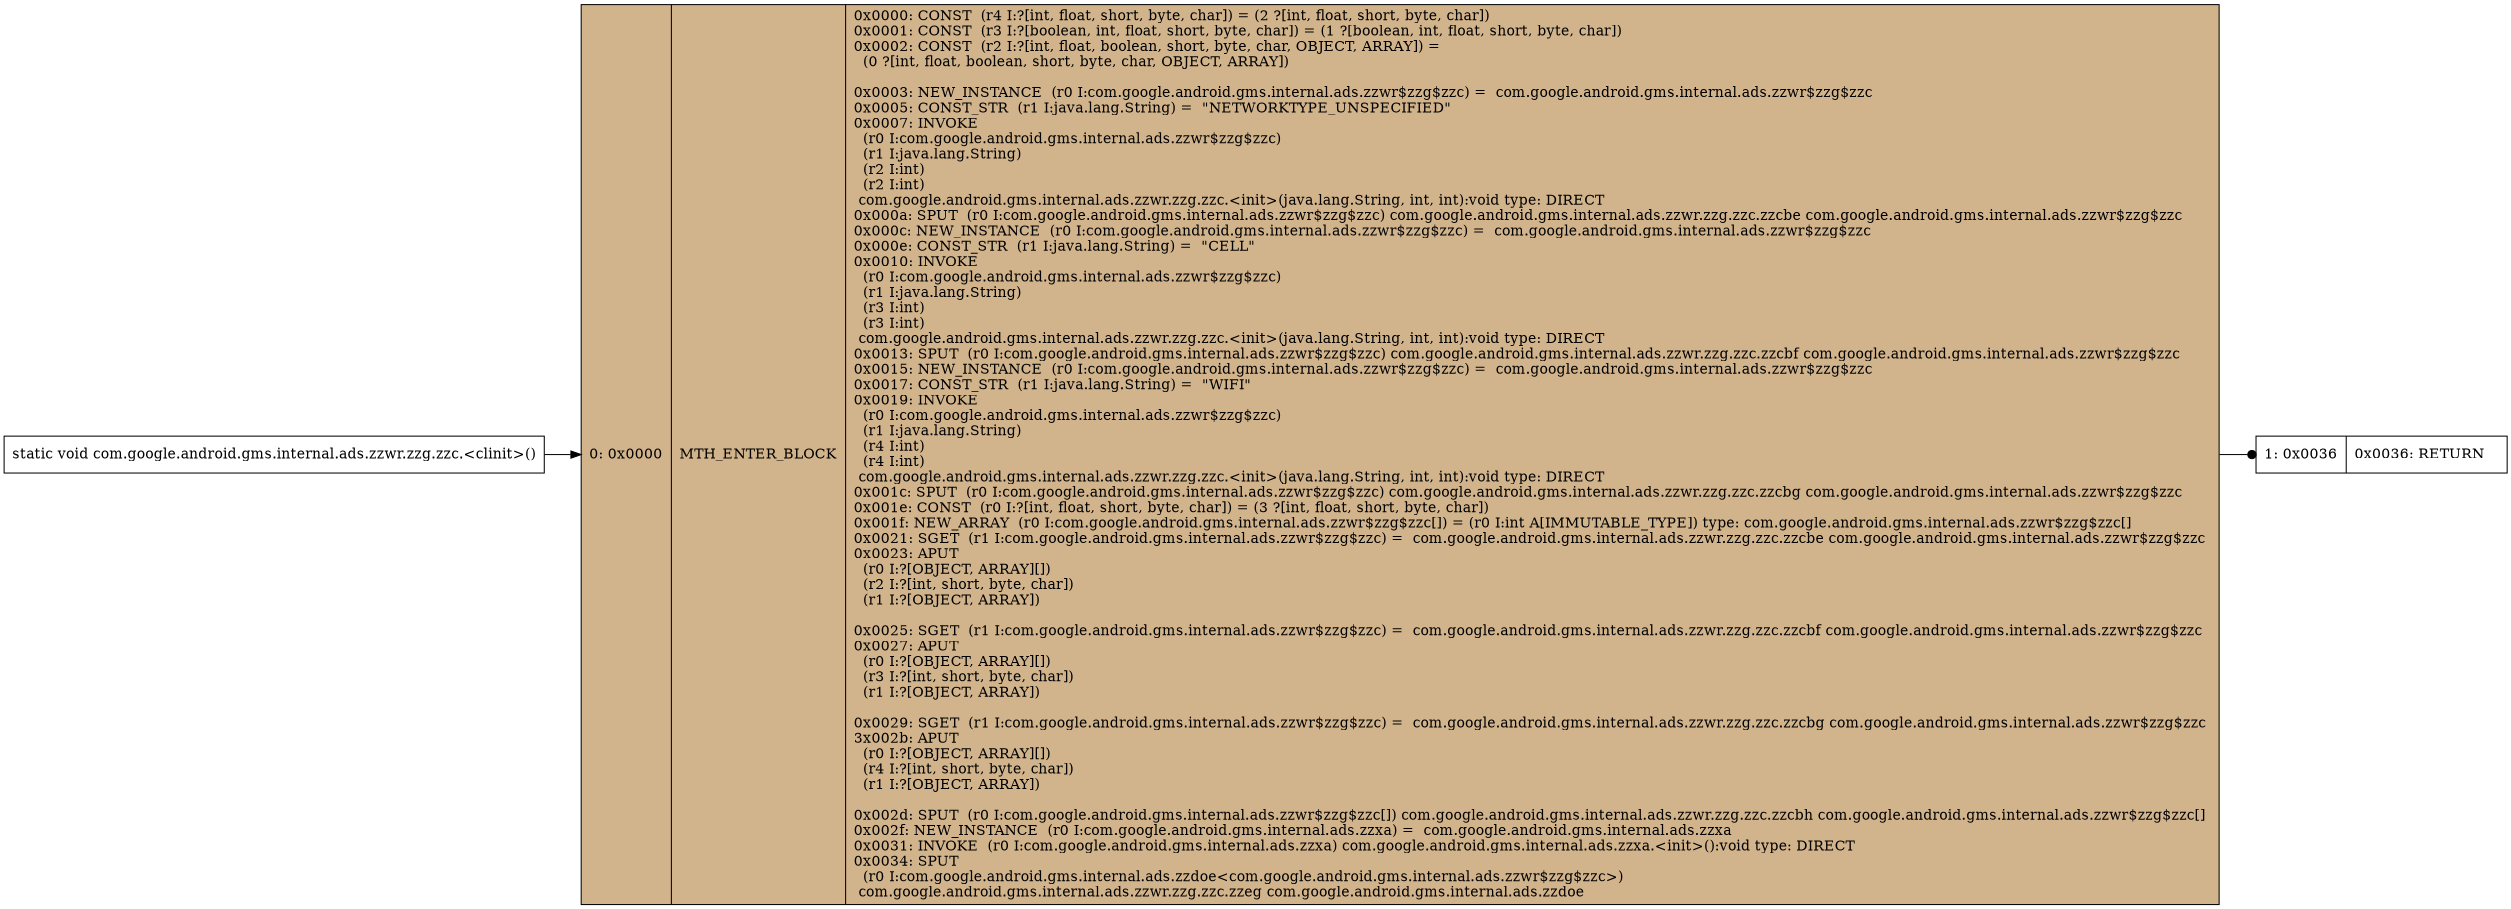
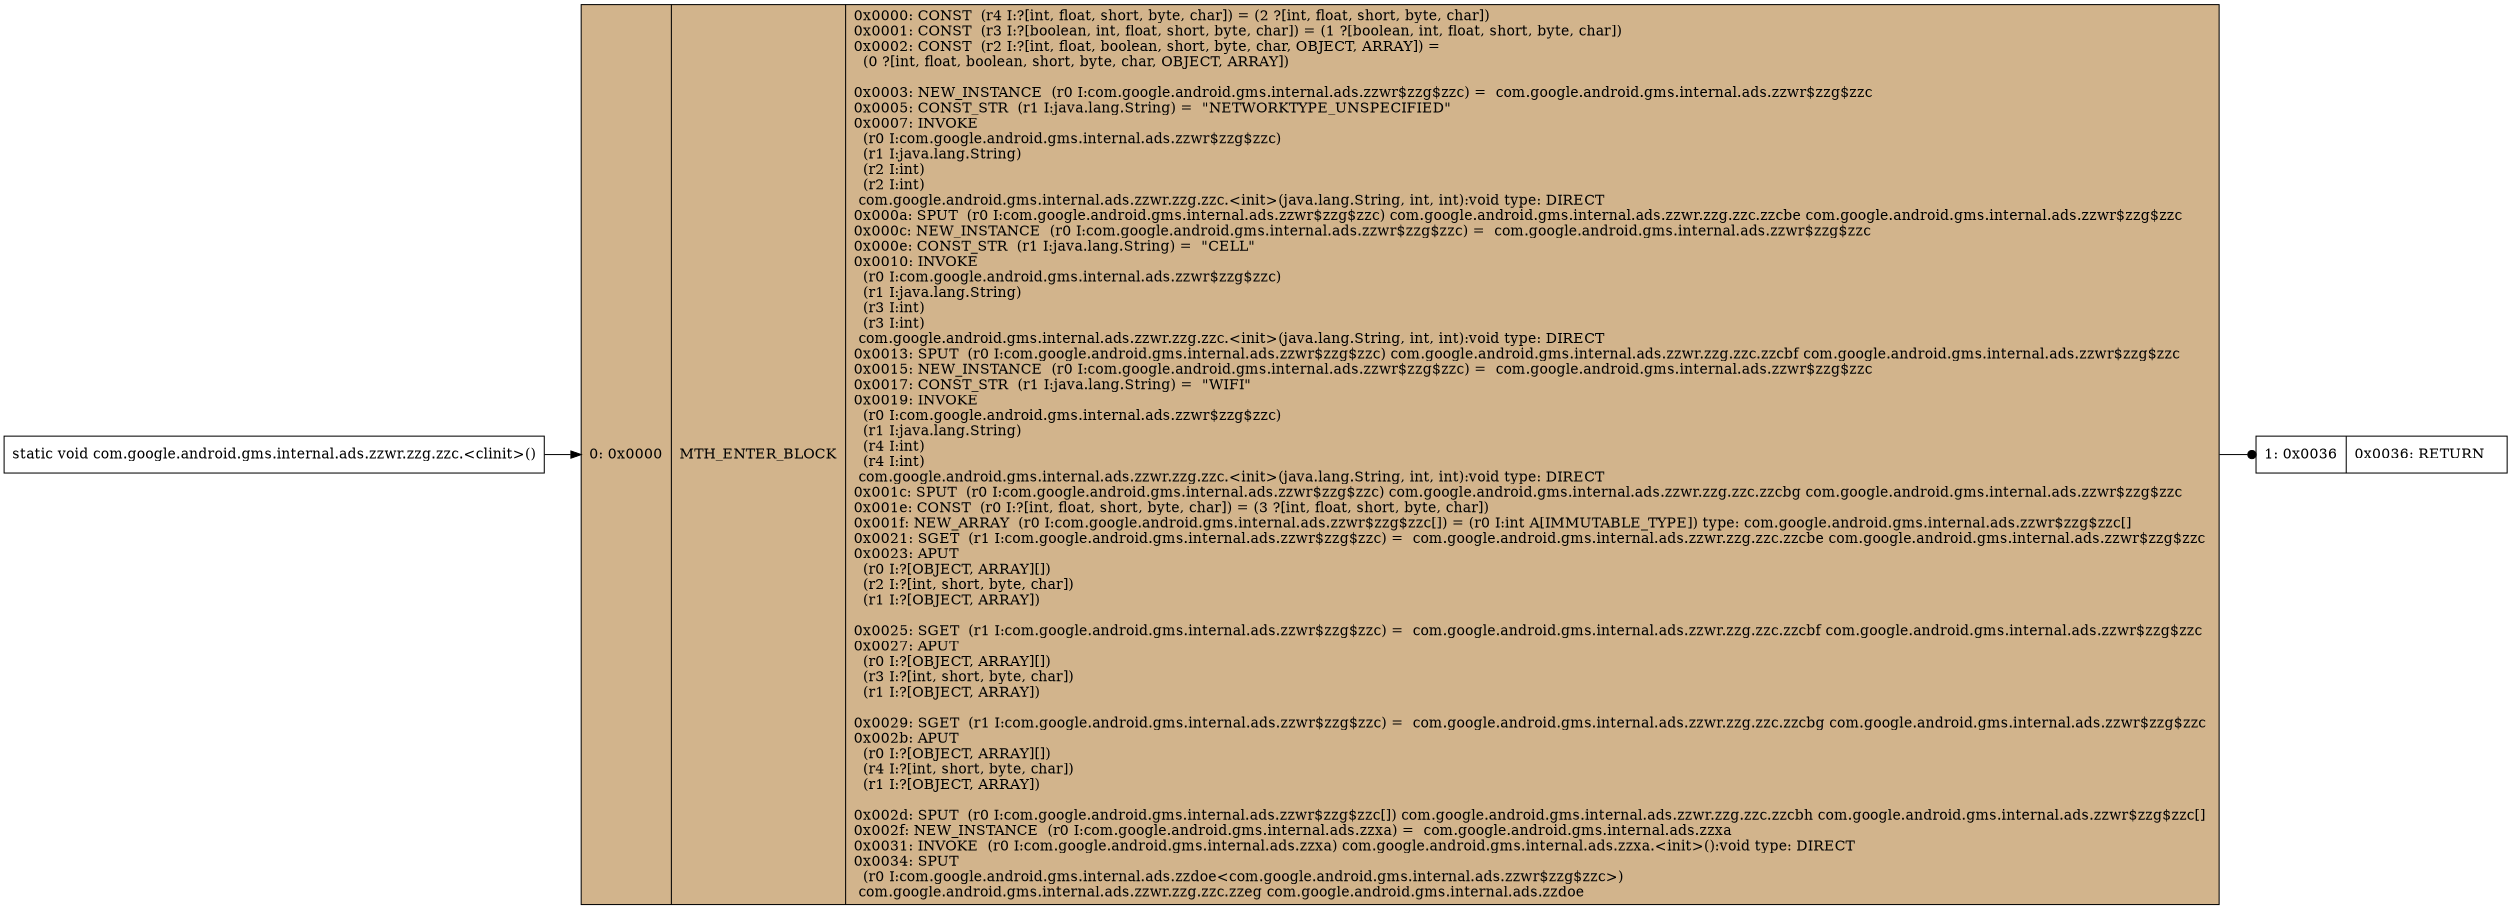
  digraph {
    rankdir=LR
    fontname="DejaVu Serif"
    node [shape=record style=filled fillcolor=white fontname="DejaVu Serif"]
    edge [fontname="DejaVu Serif"]
-   n1 [label="{0\:\ 0x0000|MTH_ENTER_BLOCK\l|0x0000: CONST  (r4 I:?[int, float, short, byte, char]) = (2 ?[int, float, short, byte, char]) \l0x0001: CONST  (r3 I:?[boolean, int, float, short, byte, char]) = (1 ?[boolean, int, float, short, byte, char]) \l0x0002: CONST  (r2 I:?[int, float, boolean, short, byte, char, OBJECT, ARRAY]) = \l  (0 ?[int, float, boolean, short, byte, char, OBJECT, ARRAY])\l \l0x0003: NEW_INSTANCE  (r0 I:com.google.android.gms.internal.ads.zzwr$zzg$zzc) =  com.google.android.gms.internal.ads.zzwr$zzg$zzc \l0x0005: CONST_STR  (r1 I:java.lang.String) =  \"NETWORKTYPE_UNSPECIFIED\" \l0x0007: INVOKE  \l  (r0 I:com.google.android.gms.internal.ads.zzwr$zzg$zzc)\l  (r1 I:java.lang.String)\l  (r2 I:int)\l  (r2 I:int)\l com.google.android.gms.internal.ads.zzwr.zzg.zzc.\<init\>(java.lang.String, int, int):void type: DIRECT \l0x000a: SPUT  (r0 I:com.google.android.gms.internal.ads.zzwr$zzg$zzc) com.google.android.gms.internal.ads.zzwr.zzg.zzc.zzcbe com.google.android.gms.internal.ads.zzwr$zzg$zzc \l0x000c: NEW_INSTANCE  (r0 I:com.google.android.gms.internal.ads.zzwr$zzg$zzc) =  com.google.android.gms.internal.ads.zzwr$zzg$zzc \l0x000e: CONST_STR  (r1 I:java.lang.String) =  \"CELL\" \l0x0010: INVOKE  \l  (r0 I:com.google.android.gms.internal.ads.zzwr$zzg$zzc)\l  (r1 I:java.lang.String)\l  (r3 I:int)\l  (r3 I:int)\l com.google.android.gms.internal.ads.zzwr.zzg.zzc.\<init\>(java.lang.String, int, int):void type: DIRECT \l0x0013: SPUT  (r0 I:com.google.android.gms.internal.ads.zzwr$zzg$zzc) com.google.android.gms.internal.ads.zzwr.zzg.zzc.zzcbf com.google.android.gms.internal.ads.zzwr$zzg$zzc \l0x0015: NEW_INSTANCE  (r0 I:com.google.android.gms.internal.ads.zzwr$zzg$zzc) =  com.google.android.gms.internal.ads.zzwr$zzg$zzc \l0x0017: CONST_STR  (r1 I:java.lang.String) =  \"WIFI\" \l0x0019: INVOKE  \l  (r0 I:com.google.android.gms.internal.ads.zzwr$zzg$zzc)\l  (r1 I:java.lang.String)\l  (r4 I:int)\l  (r4 I:int)\l com.google.android.gms.internal.ads.zzwr.zzg.zzc.\<init\>(java.lang.String, int, int):void type: DIRECT \l0x001c: SPUT  (r0 I:com.google.android.gms.internal.ads.zzwr$zzg$zzc) com.google.android.gms.internal.ads.zzwr.zzg.zzc.zzcbg com.google.android.gms.internal.ads.zzwr$zzg$zzc \l0x001e: CONST  (r0 I:?[int, float, short, byte, char]) = (3 ?[int, float, short, byte, char]) \l0x001f: NEW_ARRAY  (r0 I:com.google.android.gms.internal.ads.zzwr$zzg$zzc[]) = (r0 I:int A[IMMUTABLE_TYPE]) type: com.google.android.gms.internal.ads.zzwr$zzg$zzc[] \l0x0021: SGET  (r1 I:com.google.android.gms.internal.ads.zzwr$zzg$zzc) =  com.google.android.gms.internal.ads.zzwr.zzg.zzc.zzcbe com.google.android.gms.internal.ads.zzwr$zzg$zzc \l0x0023: APUT  \l  (r0 I:?[OBJECT, ARRAY][])\l  (r2 I:?[int, short, byte, char])\l  (r1 I:?[OBJECT, ARRAY])\l \l0x0025: SGET  (r1 I:com.google.android.gms.internal.ads.zzwr$zzg$zzc) =  com.google.android.gms.internal.ads.zzwr.zzg.zzc.zzcbf com.google.android.gms.internal.ads.zzwr$zzg$zzc \l0x0027: APUT  \l  (r0 I:?[OBJECT, ARRAY][])\l  (r3 I:?[int, short, byte, char])\l  (r1 I:?[OBJECT, ARRAY])\l \l0x0029: SGET  (r1 I:com.google.android.gms.internal.ads.zzwr$zzg$zzc) =  com.google.android.gms.internal.ads.zzwr.zzg.zzc.zzcbg com.google.android.gms.internal.ads.zzwr$zzg$zzc \l3x002b: APUT  \l  (r0 I:?[OBJECT, ARRAY][])\l  (r4 I:?[int, short, byte, char])\l  (r1 I:?[OBJECT, ARRAY])\l \l0x002d: SPUT  (r0 I:com.google.android.gms.internal.ads.zzwr$zzg$zzc[]) com.google.android.gms.internal.ads.zzwr.zzg.zzc.zzcbh com.google.android.gms.internal.ads.zzwr$zzg$zzc[] \l0x002f: NEW_INSTANCE  (r0 I:com.google.android.gms.internal.ads.zzxa) =  com.google.android.gms.internal.ads.zzxa \l0x0031: INVOKE  (r0 I:com.google.android.gms.internal.ads.zzxa) com.google.android.gms.internal.ads.zzxa.\<init\>():void type: DIRECT \l0x0034: SPUT  \l  (r0 I:com.google.android.gms.internal.ads.zzdoe\<com.google.android.gms.internal.ads.zzwr$zzg$zzc\>)\l com.google.android.gms.internal.ads.zzwr.zzg.zzc.zzeg com.google.android.gms.internal.ads.zzdoe \l}" fillcolor=tan]
+   n1 [label="{0\:\ 0x0000|MTH_ENTER_BLOCK\l|0x0000: CONST  (r4 I:?[int, float, short, byte, char]) = (2 ?[int, float, short, byte, char]) \l0x0001: CONST  (r3 I:?[boolean, int, float, short, byte, char]) = (1 ?[boolean, int, float, short, byte, char]) \l0x0002: CONST  (r2 I:?[int, float, boolean, short, byte, char, OBJECT, ARRAY]) = \l  (0 ?[int, float, boolean, short, byte, char, OBJECT, ARRAY])\l \l0x0003: NEW_INSTANCE  (r0 I:com.google.android.gms.internal.ads.zzwr$zzg$zzc) =  com.google.android.gms.internal.ads.zzwr$zzg$zzc \l0x0005: CONST_STR  (r1 I:java.lang.String) =  \"NETWORKTYPE_UNSPECIFIED\" \l0x0007: INVOKE  \l  (r0 I:com.google.android.gms.internal.ads.zzwr$zzg$zzc)\l  (r1 I:java.lang.String)\l  (r2 I:int)\l  (r2 I:int)\l com.google.android.gms.internal.ads.zzwr.zzg.zzc.\<init\>(java.lang.String, int, int):void type: DIRECT \l0x000a: SPUT  (r0 I:com.google.android.gms.internal.ads.zzwr$zzg$zzc) com.google.android.gms.internal.ads.zzwr.zzg.zzc.zzcbe com.google.android.gms.internal.ads.zzwr$zzg$zzc \l0x000c: NEW_INSTANCE  (r0 I:com.google.android.gms.internal.ads.zzwr$zzg$zzc) =  com.google.android.gms.internal.ads.zzwr$zzg$zzc \l0x000e: CONST_STR  (r1 I:java.lang.String) =  \"CELL\" \l0x0010: INVOKE  \l  (r0 I:com.google.android.gms.internal.ads.zzwr$zzg$zzc)\l  (r1 I:java.lang.String)\l  (r3 I:int)\l  (r3 I:int)\l com.google.android.gms.internal.ads.zzwr.zzg.zzc.\<init\>(java.lang.String, int, int):void type: DIRECT \l0x0013: SPUT  (r0 I:com.google.android.gms.internal.ads.zzwr$zzg$zzc) com.google.android.gms.internal.ads.zzwr.zzg.zzc.zzcbf com.google.android.gms.internal.ads.zzwr$zzg$zzc \l0x0015: NEW_INSTANCE  (r0 I:com.google.android.gms.internal.ads.zzwr$zzg$zzc) =  com.google.android.gms.internal.ads.zzwr$zzg$zzc \l0x0017: CONST_STR  (r1 I:java.lang.String) =  \"WIFI\" \l0x0019: INVOKE  \l  (r0 I:com.google.android.gms.internal.ads.zzwr$zzg$zzc)\l  (r1 I:java.lang.String)\l  (r4 I:int)\l  (r4 I:int)\l com.google.android.gms.internal.ads.zzwr.zzg.zzc.\<init\>(java.lang.String, int, int):void type: DIRECT \l0x001c: SPUT  (r0 I:com.google.android.gms.internal.ads.zzwr$zzg$zzc) com.google.android.gms.internal.ads.zzwr.zzg.zzc.zzcbg com.google.android.gms.internal.ads.zzwr$zzg$zzc \l0x001e: CONST  (r0 I:?[int, float, short, byte, char]) = (3 ?[int, float, short, byte, char]) \l0x001f: NEW_ARRAY  (r0 I:com.google.android.gms.internal.ads.zzwr$zzg$zzc[]) = (r0 I:int A[IMMUTABLE_TYPE]) type: com.google.android.gms.internal.ads.zzwr$zzg$zzc[] \l0x0021: SGET  (r1 I:com.google.android.gms.internal.ads.zzwr$zzg$zzc) =  com.google.android.gms.internal.ads.zzwr.zzg.zzc.zzcbe com.google.android.gms.internal.ads.zzwr$zzg$zzc \l0x0023: APUT  \l  (r0 I:?[OBJECT, ARRAY][])\l  (r2 I:?[int, short, byte, char])\l  (r1 I:?[OBJECT, ARRAY])\l \l0x0025: SGET  (r1 I:com.google.android.gms.internal.ads.zzwr$zzg$zzc) =  com.google.android.gms.internal.ads.zzwr.zzg.zzc.zzcbf com.google.android.gms.internal.ads.zzwr$zzg$zzc \l0x0027: APUT  \l  (r0 I:?[OBJECT, ARRAY][])\l  (r3 I:?[int, short, byte, char])\l  (r1 I:?[OBJECT, ARRAY])\l \l0x0029: SGET  (r1 I:com.google.android.gms.internal.ads.zzwr$zzg$zzc) =  com.google.android.gms.internal.ads.zzwr.zzg.zzc.zzcbg com.google.android.gms.internal.ads.zzwr$zzg$zzc \l0x002b: APUT  \l  (r0 I:?[OBJECT, ARRAY][])\l  (r4 I:?[int, short, byte, char])\l  (r1 I:?[OBJECT, ARRAY])\l \l0x002d: SPUT  (r0 I:com.google.android.gms.internal.ads.zzwr$zzg$zzc[]) com.google.android.gms.internal.ads.zzwr.zzg.zzc.zzcbh com.google.android.gms.internal.ads.zzwr$zzg$zzc[] \l0x002f: NEW_INSTANCE  (r0 I:com.google.android.gms.internal.ads.zzxa) =  com.google.android.gms.internal.ads.zzxa \l0x0031: INVOKE  (r0 I:com.google.android.gms.internal.ads.zzxa) com.google.android.gms.internal.ads.zzxa.\<init\>():void type: DIRECT \l0x0034: SPUT  \l  (r0 I:com.google.android.gms.internal.ads.zzdoe\<com.google.android.gms.internal.ads.zzwr$zzg$zzc\>)\l com.google.android.gms.internal.ads.zzwr.zzg.zzc.zzeg com.google.android.gms.internal.ads.zzdoe \l}" fillcolor=tan]
    n2 [label="{1\:\ 0x0036|0x0036: RETURN   \l}"]
    n3 [label="{static void com.google.android.gms.internal.ads.zzwr.zzg.zzc.\<clinit\>() }"]
    n1 -> n2 [arrowhead=dot]
    n3 -> n1 [arrowhead=normal]
  }
